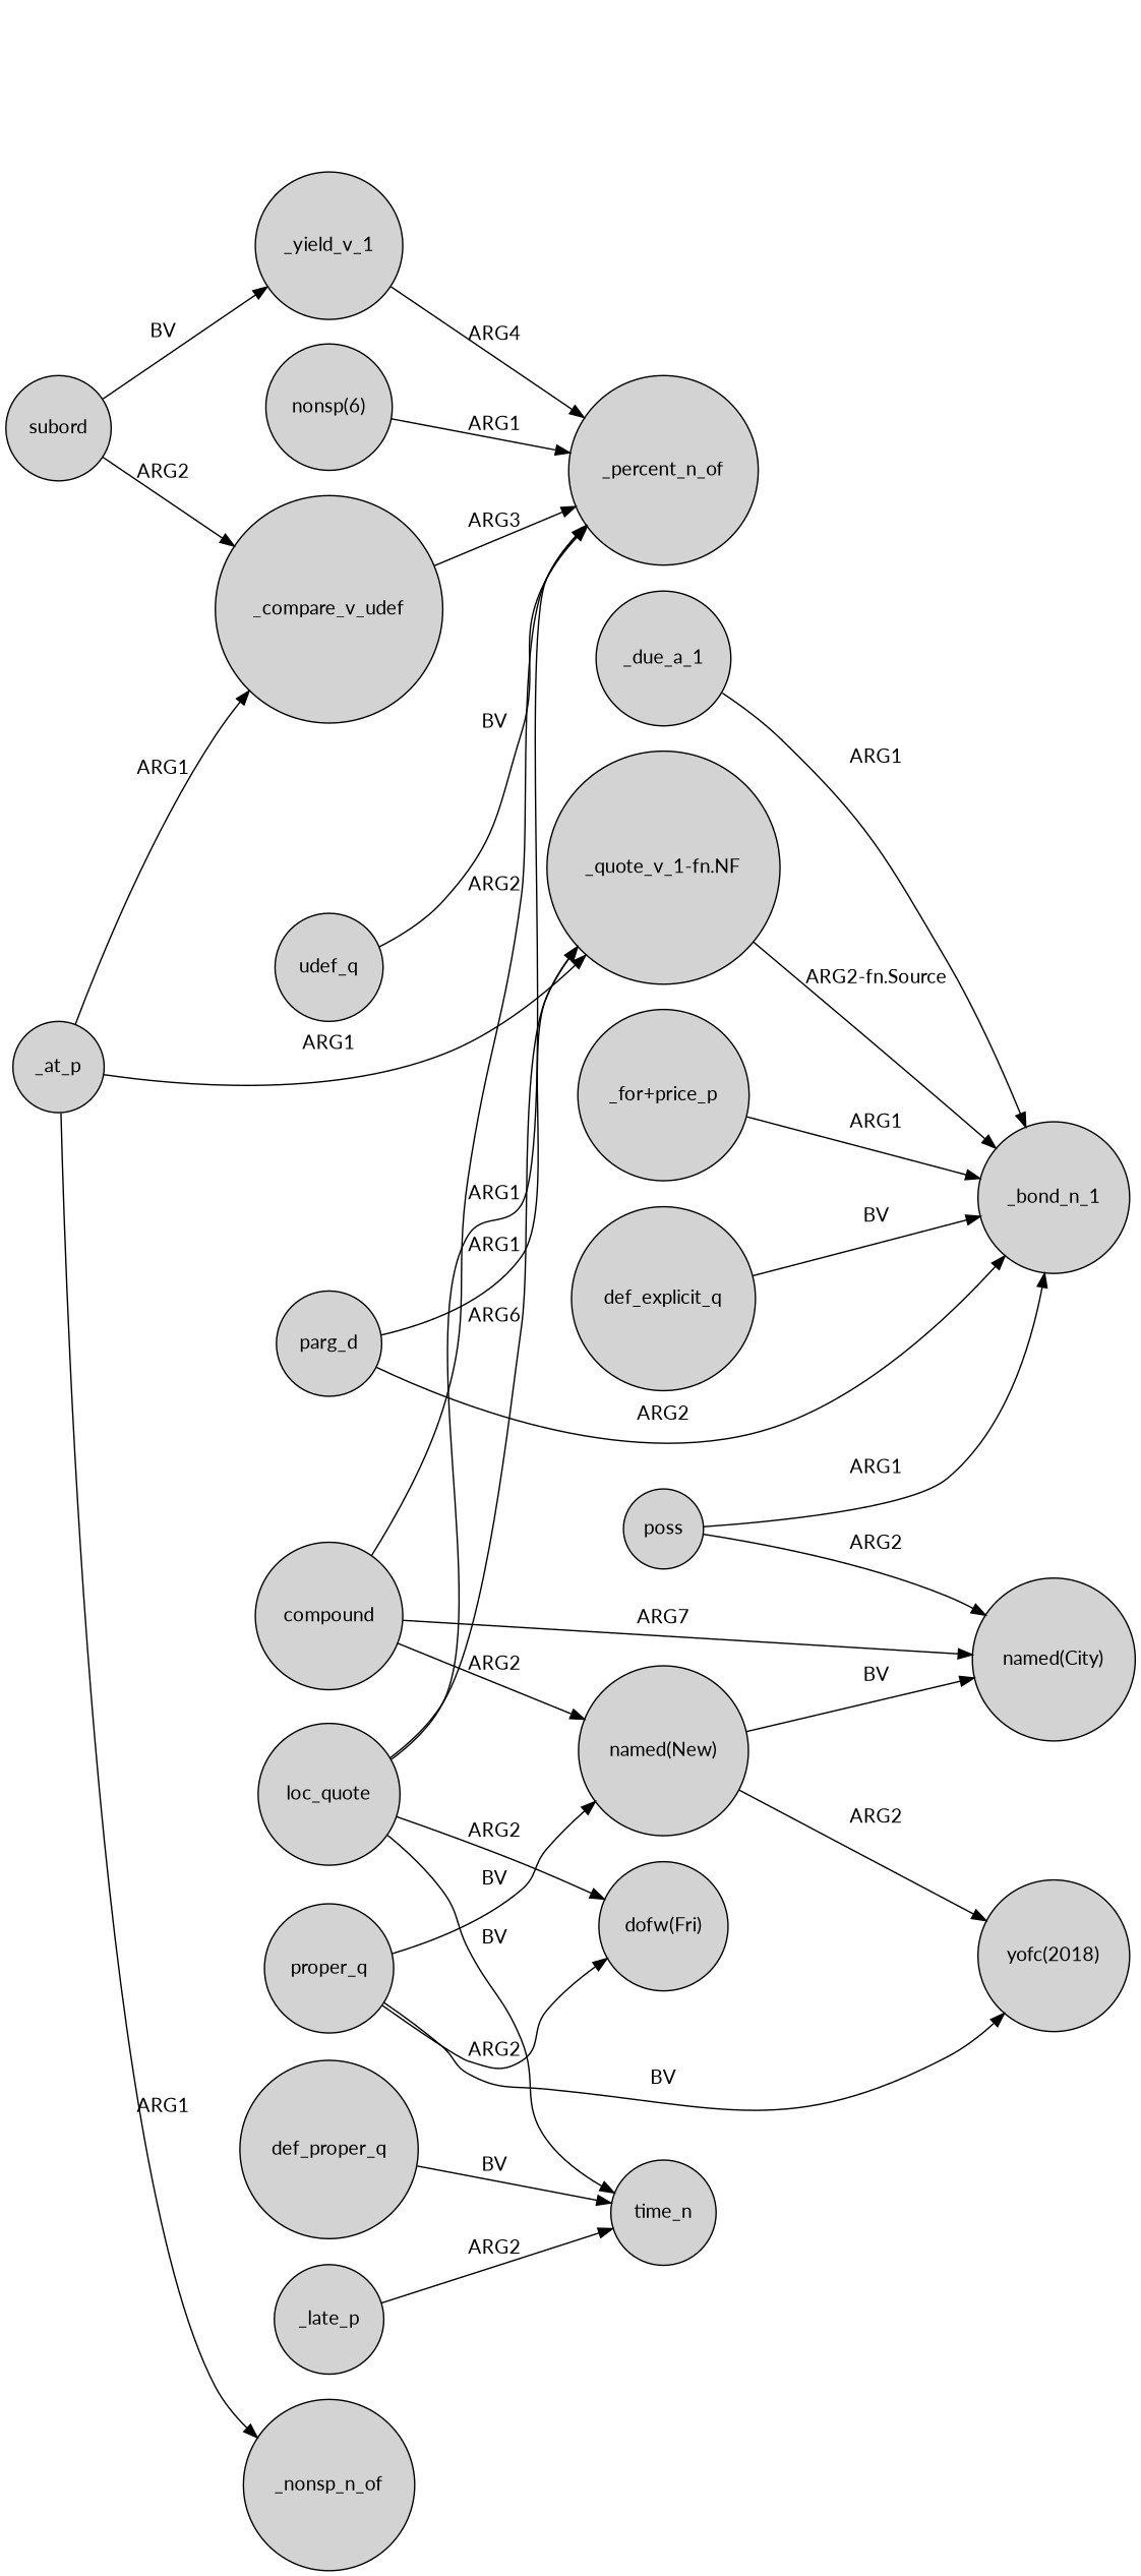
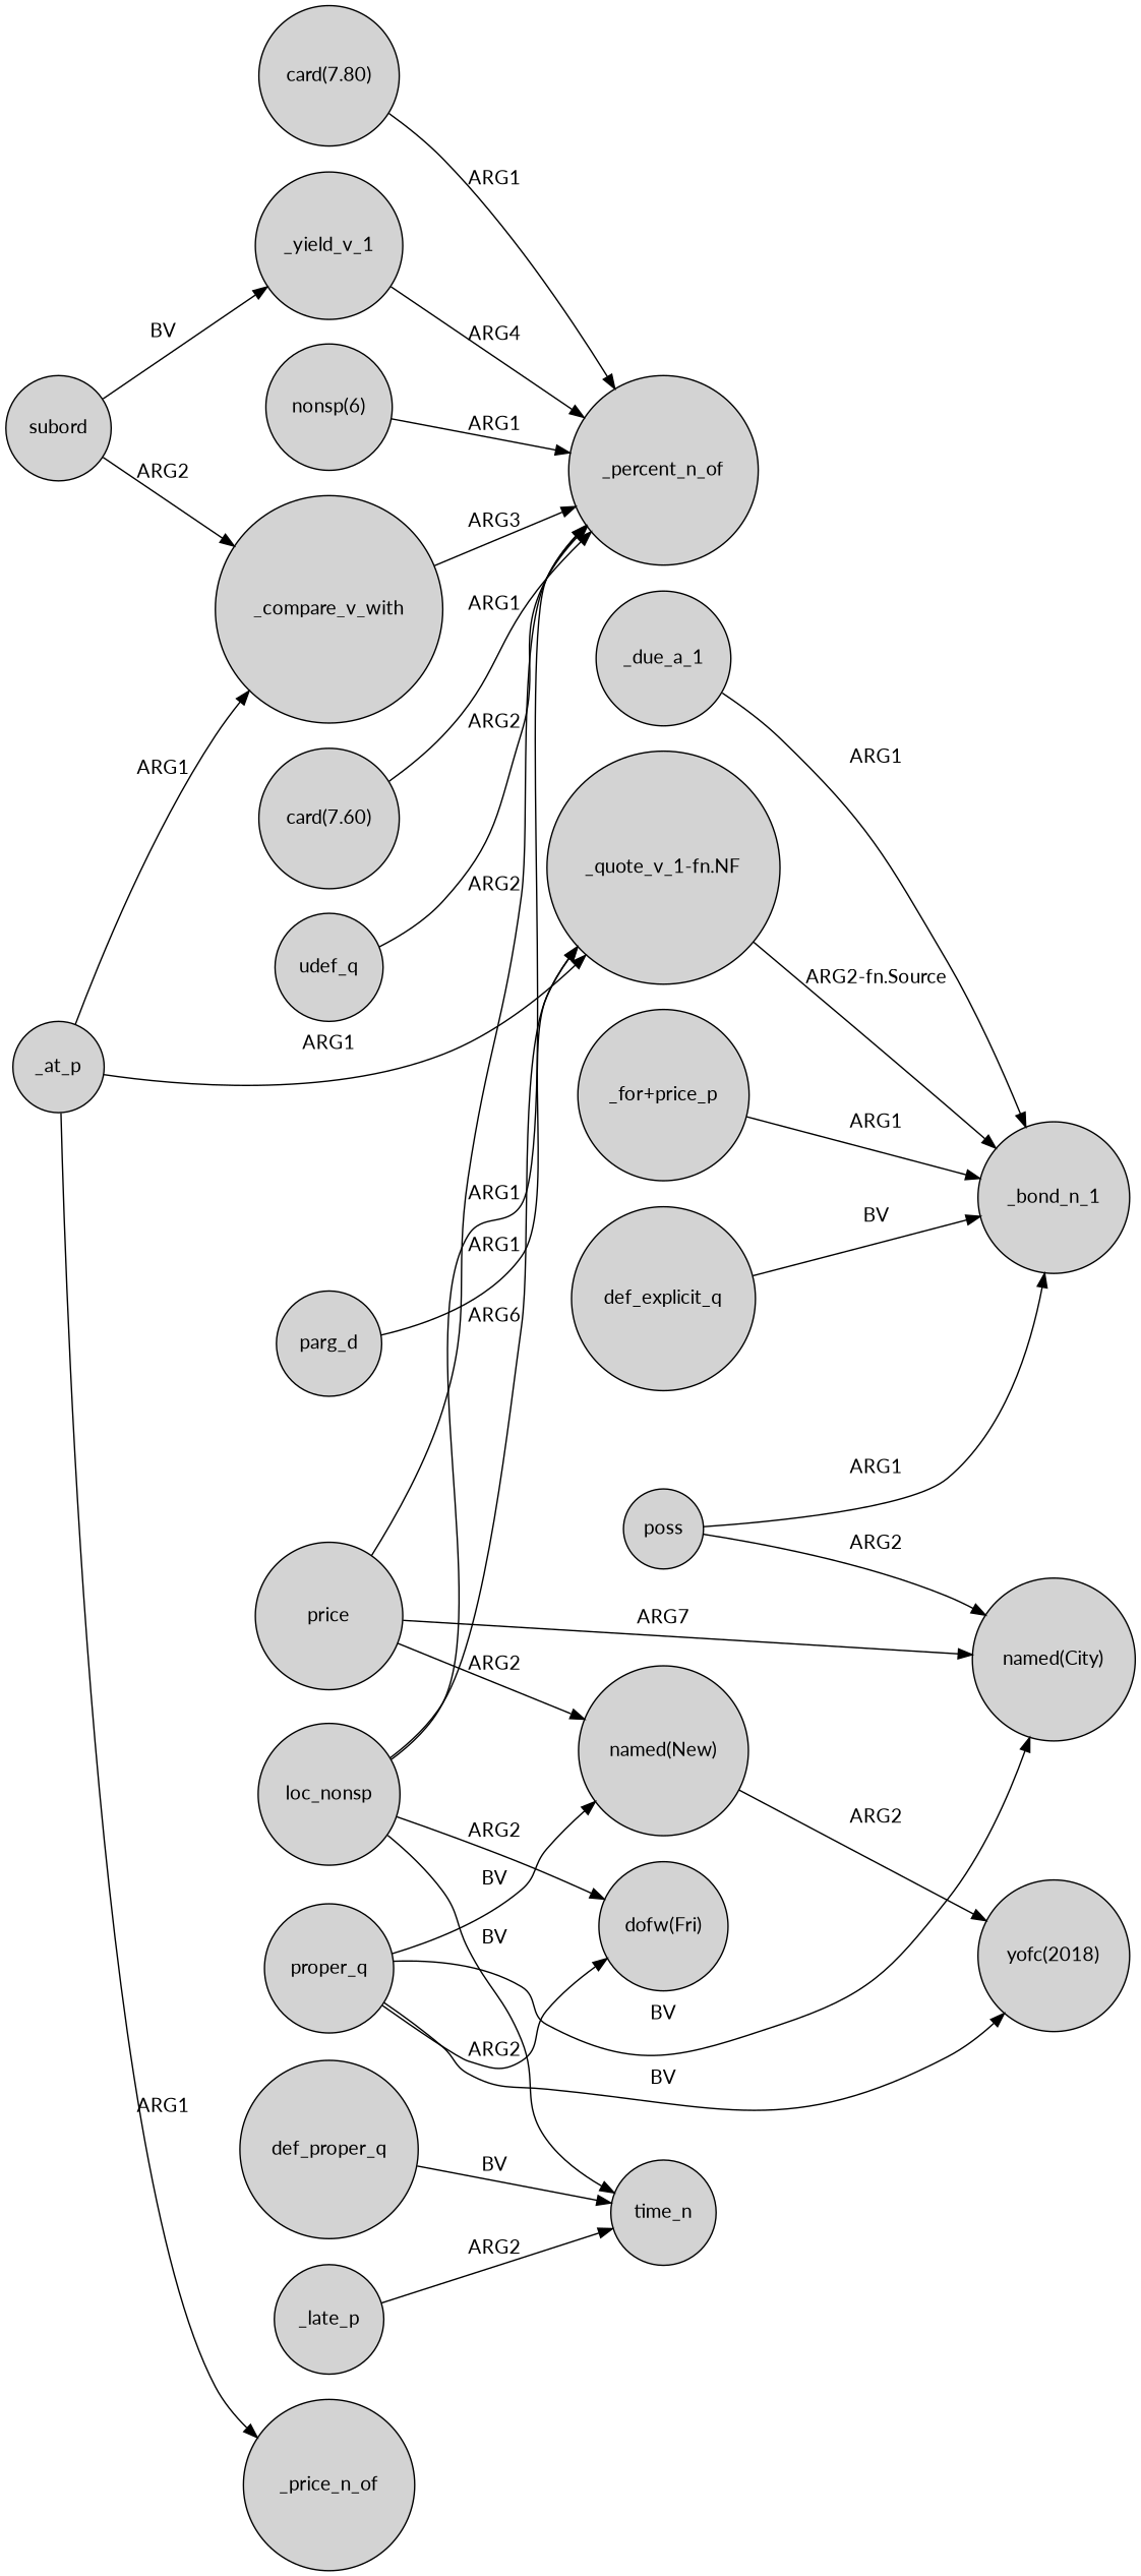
  digraph {
    fontname=Lato
    rankdir=LR
    node [fontname=Lato shape=circle style=filled]
    edge [fontname=Lato]
+   "card(7.80)"
    _percent_n_of
    subord
    _yield_v_1
-   _compare_v_with [label=_compare_v_udef]
+   _compare_v_with
    _late_p
    time_n
    _due_a_1
    _bond_n_1
    proper_q
    "yofc(2018)"
    "dofw(Fri)"
    "named(New)"
    "named(City)"
-   compound
+   compound [label=price]
    n16 [label=def_proper_q]
    parg_d
    "_quote_v_1-fn.NF"
-   loc_nonsp [label=loc_quote]
+   loc_nonsp
    _at_p
-   _price_n_of [label=_nonsp_n_of]
+   _price_n_of
    n22 [label="nonsp(6)"]
    poss
    n24 [label="_for+price_p"]
+   "card(7.60)"
    udef_q
    def_explicit_q
+   "card(7.80)" -> _percent_n_of [label=ARG1]
    subord -> _yield_v_1 [label=BV]
    subord -> _compare_v_with [label=ARG2]
    _yield_v_1 -> _percent_n_of [label=ARG4]
    _compare_v_with -> _percent_n_of [label=ARG3]
    _late_p -> time_n [label=ARG2]
    _due_a_1 -> _bond_n_1 [label=ARG1]
    proper_q -> "yofc(2018)" [label=BV]
    proper_q -> "dofw(Fri)" [label=ARG2]
    proper_q -> "named(New)" [label=BV]
-   "named(New)" -> "named(City)" [label=BV]
+   proper_q -> "named(City)" [label=BV]
    "named(New)" -> "yofc(2018)" [label=ARG2]
    compound -> _percent_n_of [label=ARG2]
    compound -> "named(New)" [label=ARG2]
    compound -> "named(City)" [label=ARG7]
    n16 -> time_n [label=BV]
-   parg_d -> _bond_n_1 [label=ARG2]
    parg_d -> "_quote_v_1-fn.NF" [label=ARG1]
    "_quote_v_1-fn.NF" -> _bond_n_1 [label="ARG2-fn.Source"]
    loc_nonsp -> _percent_n_of [label=ARG1]
    loc_nonsp -> time_n [label=BV]
    loc_nonsp -> "dofw(Fri)" [label=ARG2]
    loc_nonsp -> "_quote_v_1-fn.NF" [label=ARG6]
    _at_p -> _compare_v_with [label=ARG1]
    _at_p -> "_quote_v_1-fn.NF" [label=ARG1]
    _at_p -> _price_n_of [label=ARG1]
    n22 -> _percent_n_of [label=ARG1]
    poss -> _bond_n_1 [label=ARG1]
    poss -> "named(City)" [label=ARG2]
    n24 -> _bond_n_1 [label=ARG1]
-   udef_q -> _percent_n_of [label=BV]
+   "card(7.60)" -> _percent_n_of [label=ARG1]
+   udef_q -> _percent_n_of [label=ARG2]
    def_explicit_q -> _bond_n_1 [label=BV]
  }
